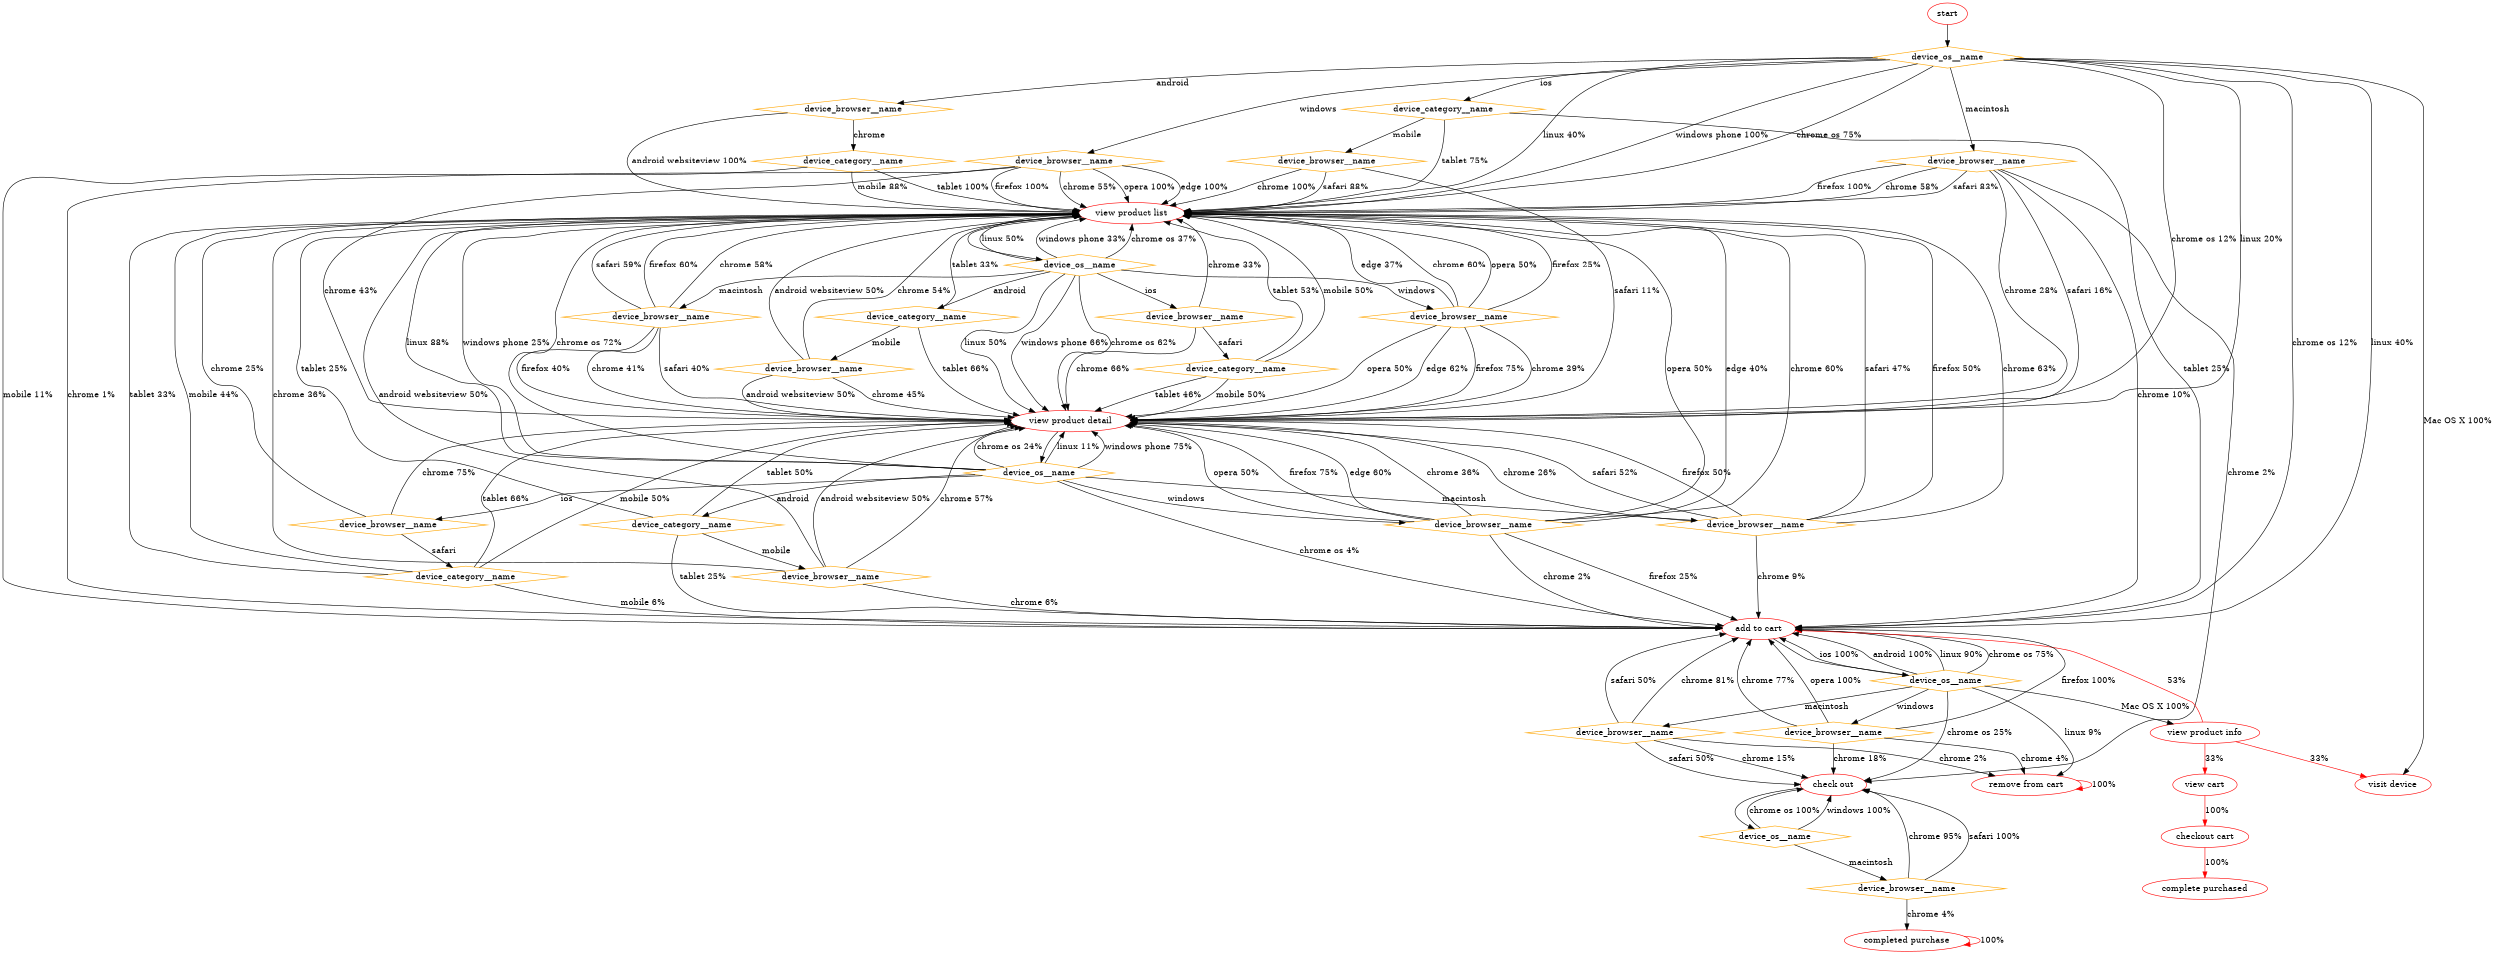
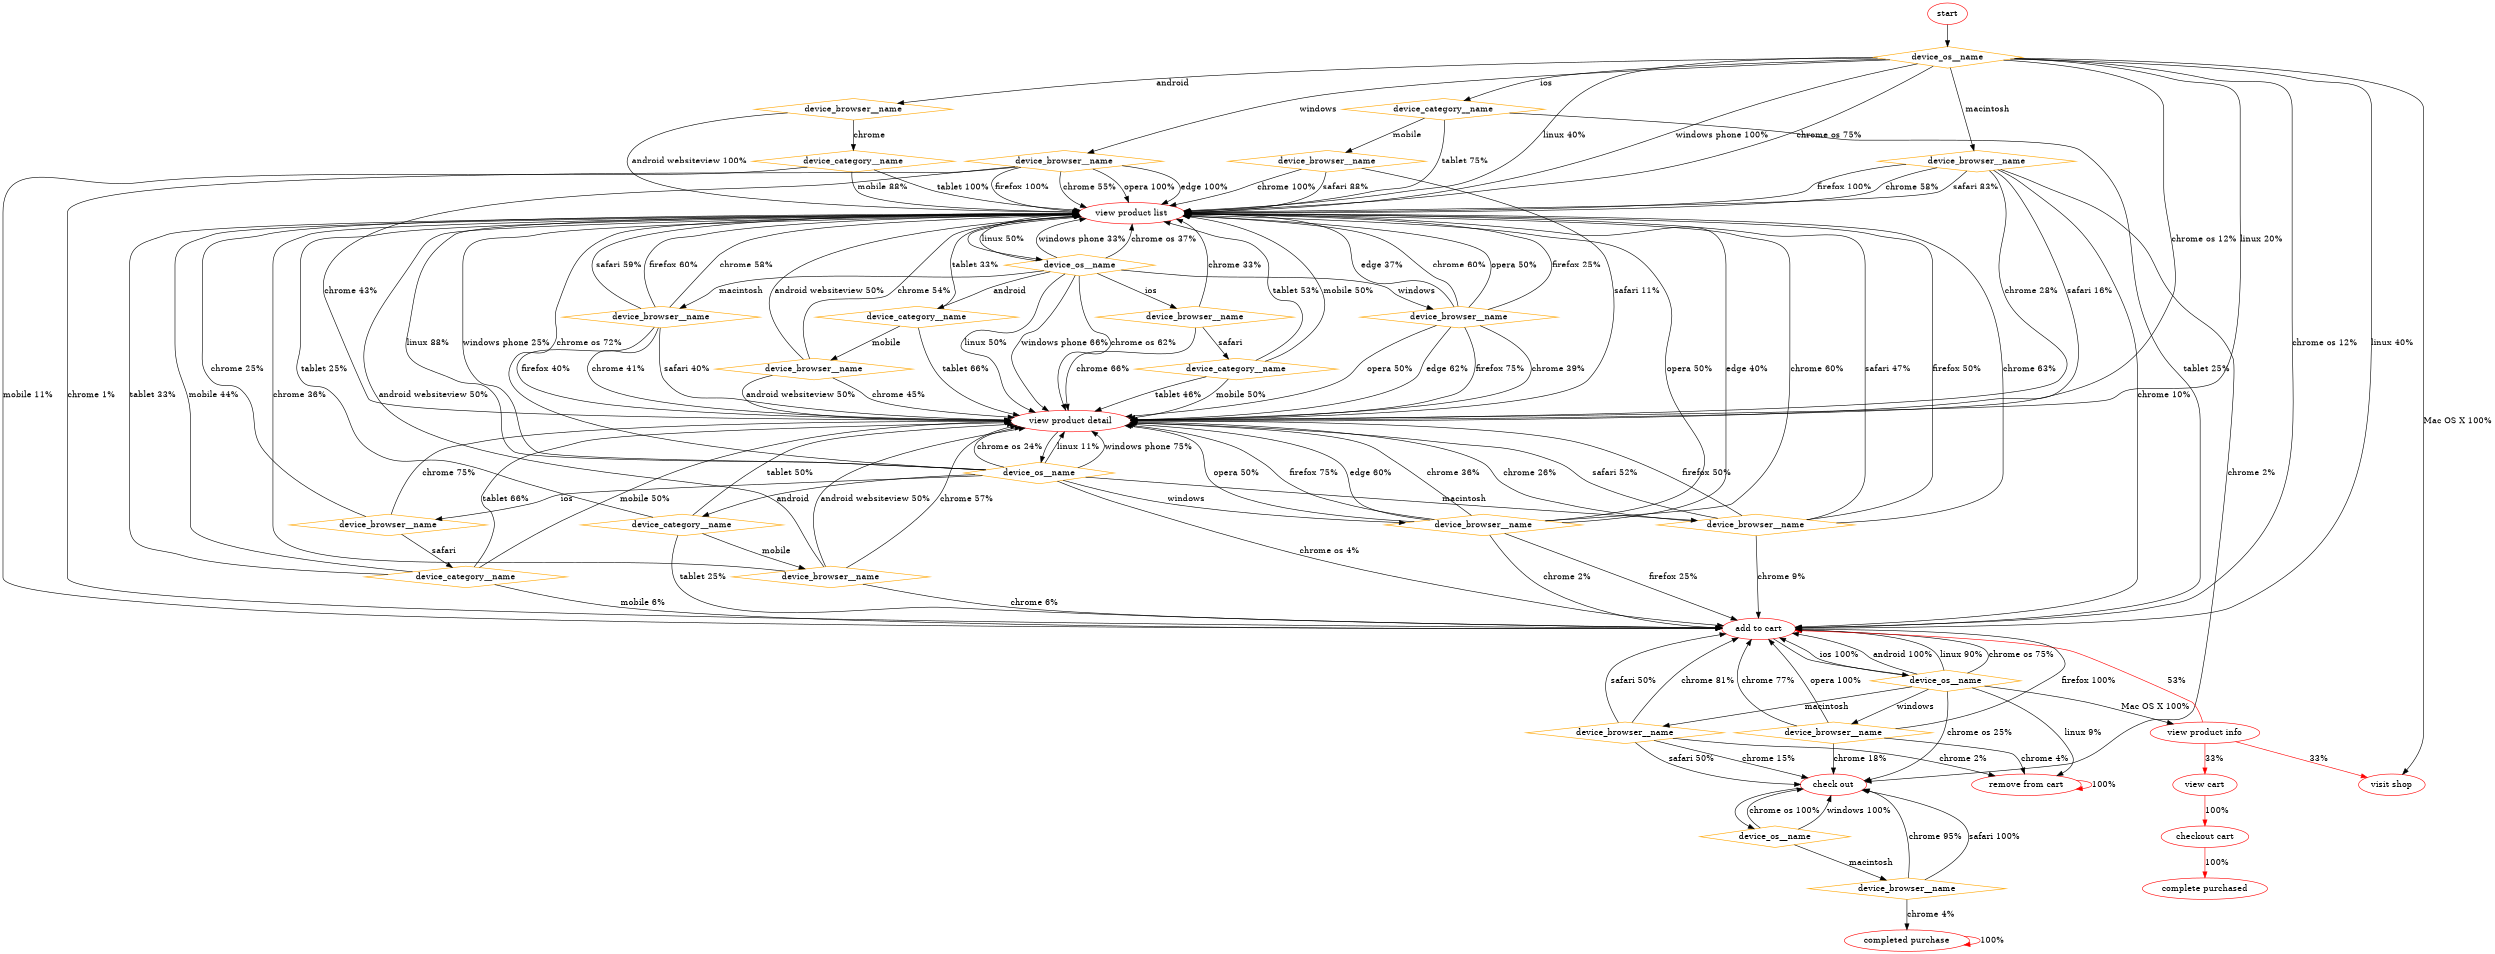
  digraph {
    node [color=orange shape=diamond]
    n1 [color=red label=start shape=oval]
    n2 [label=device_os__name]
    n3 [label=device_category__name]
    n4 [color=red label="view product list" shape=oval]
    n5 [color=red label="add to cart" shape=oval]
    n6 [color=red label="view product detail" shape=oval]
    n7 [label=device_browser__name]
    n8 [label=device_browser__name]
-   n9 [color=red label="visit device" shape=oval]
+   n9 [color=red label="visit shop" shape=oval]
    n10 [label=device_browser__name]
    n11 [label=device_browser__name]
    n12 [label=device_os__name]
    n13 [label=device_os__name]
    n14 [label=device_os__name]
    n15 [label=device_category__name]
    n16 [color=red label="check out" shape=oval]
    n17 [label=device_browser__name]
    n18 [label=device_category__name]
    n19 [label=device_browser__name]
    n20 [label=device_browser__name]
    n21 [label=device_browser__name]
    n22 [color=red label="remove from cart" shape=oval]
    n23 [color=red label="view product info" shape=oval]
    n24 [label=device_browser__name]
    n25 [label=device_browser__name]
    n26 [label=device_category__name]
    n27 [label=device_browser__name]
    n28 [label=device_browser__name]
    n29 [label=device_os__name]
    n30 [label=device_browser__name]
    n31 [label=device_category__name]
    n32 [label=device_browser__name]
    n33 [label=device_category__name]
    n34 [label=device_browser__name]
    n35 [color=red label="view cart" shape=oval]
    n36 [color=red label="checkout cart" shape=oval]
    n37 [color=red label="completed purchase" shape=oval]
    n38 [color=red label="complete purchased" shape=oval]
    n1 -> n2
    n2 -> n3 [label=ios]
    n2 -> n4 [label="linux 40%"]
    n2 -> n4 [label="windows phone 100%"]
    n2 -> n4 [label="chrome os 75%"]
    n2 -> n5 [label="linux 40%"]
    n2 -> n5 [label="chrome os 12%"]
    n2 -> n6 [label="linux 20%"]
    n2 -> n6 [label="chrome os 12%"]
    n2 -> n7 [label=android]
    n2 -> n8 [label=macintosh]
    n2 -> n9 [label="Mac OS X 100%"]
    n2 -> n10 [label=windows]
    n3 -> n4 [label="tablet 75%"]
    n3 -> n5 [label="tablet 25%"]
    n3 -> n11 [label=mobile]
    n4 -> n12
    n5 -> n13
    n6 -> n14
    n7 -> n4 [label="android websiteview 100%"]
    n7 -> n15 [label=chrome]
    n8 -> n4 [label="firefox 100%"]
    n8 -> n4 [label="chrome 58%"]
    n8 -> n4 [label="safari 83%"]
    n8 -> n5 [label="chrome 10%"]
    n8 -> n6 [label="chrome 28%"]
    n8 -> n6 [label="safari 16%"]
    n8 -> n16 [label="chrome 2%"]
    n10 -> n4 [label="firefox 100%"]
    n10 -> n4 [label="chrome 55%"]
    n10 -> n4 [label="opera 100%"]
    n10 -> n4 [label="edge 100%"]
    n10 -> n5 [label="chrome 1%"]
    n10 -> n6 [label="chrome 43%"]
    n11 -> n4 [label="chrome 100%"]
    n11 -> n4 [label="safari 88%"]
    n11 -> n6 [label="safari 11%"]
    n12 -> n4 [label="linux 50%"]
    n12 -> n4 [label="windows phone 33%"]
    n12 -> n4 [label="chrome os 37%"]
    n12 -> n6 [label="linux 50%"]
    n12 -> n6 [label="windows phone 66%"]
    n12 -> n6 [label="chrome os 62%"]
    n12 -> n17 [label=ios]
    n12 -> n18 [label=android]
    n12 -> n19 [label=macintosh]
    n12 -> n20 [label=windows]
    n13 -> n5 [label="ios 100%"]
    n13 -> n5 [label="android 100%"]
    n13 -> n5 [label="linux 90%"]
    n13 -> n5 [label="chrome os 75%"]
    n13 -> n16 [label="chrome os 25%"]
    n13 -> n21 [label=macintosh]
    n13 -> n22 [label="linux 9%"]
    n13 -> n23 [label="Mac OS X 100%"]
    n13 -> n24 [label=windows]
    n14 -> n4 [label="linux 88%"]
    n14 -> n4 [label="windows phone 25%"]
    n14 -> n4 [label="chrome os 72%"]
    n14 -> n5 [label="chrome os 4%"]
    n14 -> n6 [label="linux 11%"]
    n14 -> n6 [label="windows phone 75%"]
    n14 -> n6 [label="chrome os 24%"]
    n14 -> n25 [label=ios]
    n14 -> n26 [label=android]
    n14 -> n27 [label=macintosh]
    n14 -> n28 [label=windows]
    n15 -> n4 [label="tablet 100%"]
    n15 -> n4 [label="mobile 88%"]
    n15 -> n5 [label="mobile 11%"]
    n16 -> n29
    n17 -> n4 [label="chrome 33%"]
    n17 -> n6 [label="chrome 66%"]
    n17 -> n31 [label=safari]
    n18 -> n4 [label="tablet 33%"]
    n18 -> n6 [label="tablet 66%"]
    n18 -> n32 [label=mobile]
    n19 -> n4 [label="firefox 60%"]
    n19 -> n4 [label="chrome 58%"]
    n19 -> n4 [label="safari 59%"]
    n19 -> n6 [label="firefox 40%"]
    n19 -> n6 [label="chrome 41%"]
    n19 -> n6 [label="safari 40%"]
    n20 -> n4 [label="firefox 25%"]
    n20 -> n4 [label="chrome 60%"]
    n20 -> n4 [label="opera 50%"]
    n20 -> n4 [label="edge 37%"]
    n20 -> n6 [label="firefox 75%"]
    n20 -> n6 [label="chrome 39%"]
    n20 -> n6 [label="opera 50%"]
    n20 -> n6 [label="edge 62%"]
    n21 -> n5 [label="chrome 81%"]
    n21 -> n5 [label="safari 50%"]
    n21 -> n16 [label="chrome 15%"]
    n21 -> n16 [label="safari 50%"]
    n21 -> n22 [label="chrome 2%"]
    n22 -> n22 [color=red label="100%" shape=oval]
    n23 -> n5 [color=red label="53%" shape=oval]
    n23 -> n9 [color=red label="33%" shape=oval]
    n23 -> n35 [color=red label="33%" shape=oval]
    n24 -> n5 [label="chrome 77%"]
    n24 -> n5 [label="opera 100%"]
    n24 -> n5 [label="firefox 100%"]
    n24 -> n16 [label="chrome 18%"]
    n24 -> n22 [label="chrome 4%"]
    n25 -> n4 [label="chrome 25%"]
    n25 -> n6 [label="chrome 75%"]
    n25 -> n33 [label=safari]
    n26 -> n4 [label="tablet 25%"]
    n26 -> n5 [label="tablet 25%"]
    n26 -> n6 [label="tablet 50%"]
    n26 -> n34 [label=mobile]
    n27 -> n4 [label="firefox 50%"]
    n27 -> n4 [label="chrome 63%"]
    n27 -> n4 [label="safari 47%"]
    n27 -> n5 [label="chrome 9%"]
    n27 -> n6 [label="firefox 50%"]
    n27 -> n6 [label="chrome 26%"]
    n27 -> n6 [label="safari 52%"]
    n28 -> n4 [label="chrome 60%"]
    n28 -> n4 [label="opera 50%"]
    n28 -> n4 [label="edge 40%"]
    n28 -> n5 [label="firefox 25%"]
    n28 -> n5 [label="chrome 2%"]
    n28 -> n6 [label="firefox 75%"]
    n28 -> n6 [label="chrome 36%"]
    n28 -> n6 [label="opera 50%"]
    n28 -> n6 [label="edge 60%"]
    n29 -> n16 [label="chrome os 100%"]
    n29 -> n16 [label="windows 100%"]
    n29 -> n30 [label=macintosh]
    n30 -> n16 [label="chrome 95%"]
    n30 -> n16 [label="safari 100%"]
    n30 -> n37 [label="chrome 4%"]
    n31 -> n4 [label="tablet 53%"]
    n31 -> n4 [label="mobile 50%"]
    n31 -> n6 [label="tablet 46%"]
    n31 -> n6 [label="mobile 50%"]
    n32 -> n4 [label="chrome 54%"]
    n32 -> n4 [label="android websiteview 50%"]
    n32 -> n6 [label="chrome 45%"]
    n32 -> n6 [label="android websiteview 50%"]
    n33 -> n4 [label="tablet 33%"]
    n33 -> n4 [label="mobile 44%"]
    n33 -> n5 [label="mobile 6%"]
    n33 -> n6 [label="tablet 66%"]
    n33 -> n6 [label="mobile 50%"]
    n34 -> n4 [label="chrome 36%"]
    n34 -> n4 [label="android websiteview 50%"]
    n34 -> n5 [label="chrome 6%"]
    n34 -> n6 [label="chrome 57%"]
    n34 -> n6 [label="android websiteview 50%"]
    n35 -> n36 [color=red label="100%" shape=oval]
    n36 -> n38 [color=red label="100%" shape=oval]
    n37 -> n37 [color=red label="100%" shape=oval]
  }
